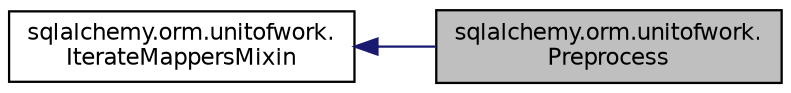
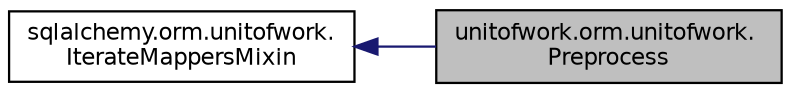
  digraph {
    rankdir=LR
    node [color=black fontname=Helvetica fontsize=10 shape=record style=filled]
-   n1 [fillcolor=grey75 fontcolor=black height=0.2 label="sqlalchemy.orm.unitofwork.\lPreprocess" width=0.4]
+   n1 [fillcolor=grey75 fontcolor=black height=0.2 label="unitofwork.orm.unitofwork.\lPreprocess" width=0.4]
    n2 [fillcolor=white height=0.2 label="sqlalchemy.orm.unitofwork.\lIterateMappersMixin" width=0.4]
    n2 -> n1 [color=midnightblue dir=back fontname=Helvetica fontsize=10 labelfontname=Helvetica labelfontsize=10 style=solid]
  }
